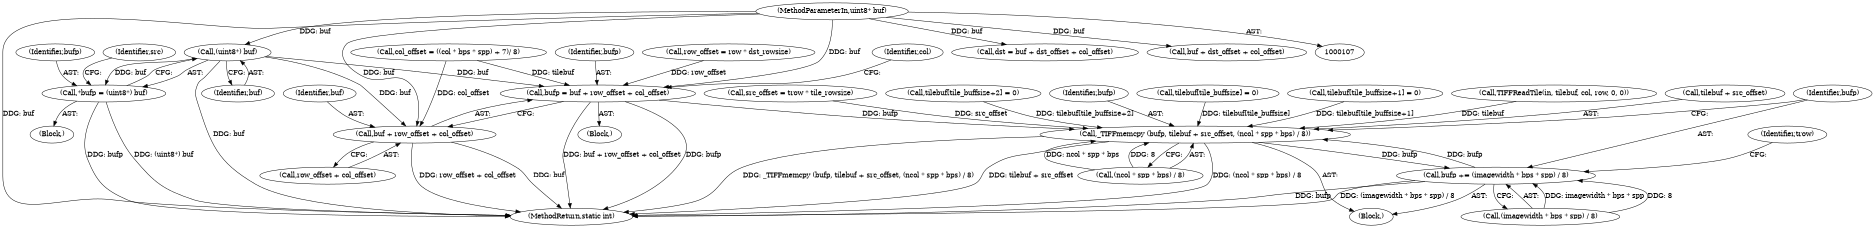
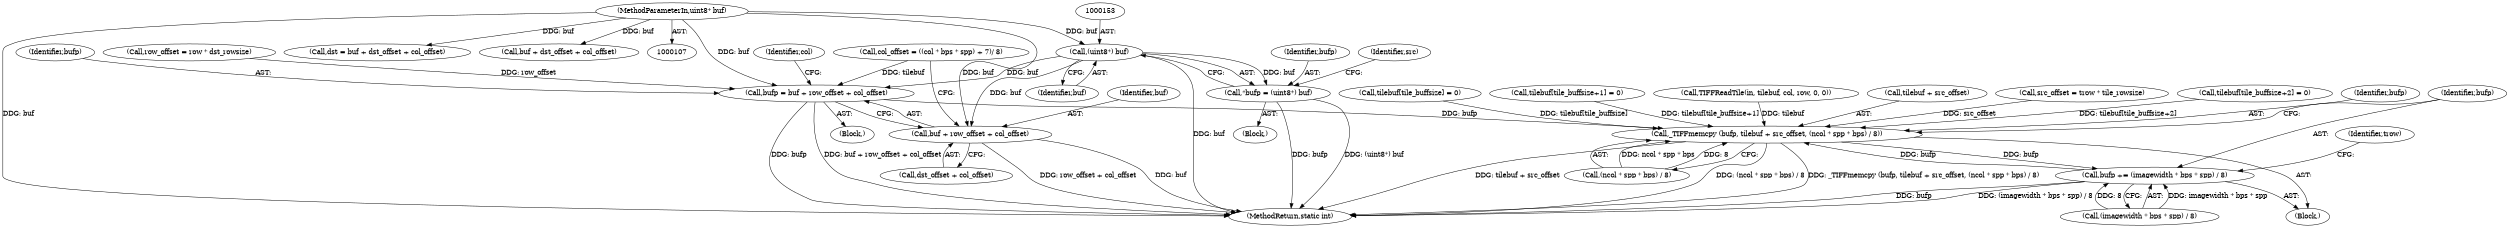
  digraph {
    n1 [label="(Call,(uint8*) buf)"]
    n2 [label="(Call,*bufp = (uint8*) buf)"]
    n3 [label="(Call,bufp = buf + row_offset + col_offset)"]
    n4 [label="(Call,buf + row_offset + col_offset)"]
    n5 [label="(Identifier,buf)"]
    n6 [label="(MethodReturn,static int)"]
    n7 [label="(Block,)"]
    n8 [label="(Call,_TIFFmemcpy (bufp, tilebuf + src_offset, (ncol * spp * bps) / 8))"]
    n9 [label="(Block,)"]
-   n10 [label="(Call,row_offset + col_offset)"]
+   n10 [label="(Call,dst_offset + col_offset)"]
    n11 [label="(MethodParameterIn,uint8* buf)"]
    n12 [label="(Call,dst = buf + dst_offset + col_offset)"]
    n13 [label="(Call,buf + dst_offset + col_offset)"]
    1000107
    n15 [label="(Call,bufp += (imagewidth * bps * spp) / 8)"]
    n16 [label="(Call,(ncol * spp * bps) / 8)"]
    n17 [label="(Block,)"]
    n18 [label="(Call,(imagewidth * bps * spp) / 8)"]
    n19 [label="(Call,src_offset = trow * tile_rowsize)"]
    n20 [label="(Call,tilebuf[tile_buffsize+2] = 0)"]
    n21 [label="(Identifier,bufp)"]
    n22 [label="(Identifier,buf)"]
    n23 [label="(Identifier,src)"]
    n24 [label="(Identifier,bufp)"]
    n25 [label="(Identifier,bufp)"]
    n26 [label="(Call,tilebuf[tile_buffsize] = 0)"]
    n27 [label="(Identifier,trow)"]
    n28 [label="(Call,tilebuf[tile_buffsize+1] = 0)"]
    n29 [label="(Identifier,col)"]
    n30 [label="(Call,TIFFReadTile(in, tilebuf, col, row, 0, 0))"]
    n31 [label="(Call,col_offset = ((col * bps * spp) + 7)/ 8)"]
    n32 [label="(Identifier,bufp)"]
    n33 [label="(Call,tilebuf + src_offset)"]
    n34 [label="(Call,row_offset = row * dst_rowsize)"]
+   1000153
    n1 -> n2 [label="AST: "]
    n1 -> n2 [label="DDG: buf"]
    n1 -> n3 [label="DDG: buf"]
    n1 -> n4 [label="DDG: buf"]
    n1 -> n5 [label="CFG: "]
    n1 -> n6 [label="DDG: buf"]
    n2 -> n1 [label="CFG: "]
    n2 -> n6 [label="DDG: bufp"]
    n2 -> n6 [label="DDG: (uint8*) buf"]
    n2 -> n7 [label="AST: "]
    n3 -> n4 [label="CFG: "]
    n3 -> n6 [label="DDG: bufp"]
    n3 -> n6 [label="DDG: buf + row_offset + col_offset"]
    n3 -> n8 [label="DDG: bufp"]
    n3 -> n9 [label="AST: "]
    n4 -> n3 [label="AST: "]
    n4 -> n6 [label="DDG: row_offset + col_offset"]
    n4 -> n6 [label="DDG: buf"]
    n4 -> n10 [label="CFG: "]
    n5 -> n1 [label="AST: "]
    n8 -> n6 [label="DDG: (ncol * spp * bps) / 8"]
    n8 -> n6 [label="DDG: _TIFFmemcpy (bufp, tilebuf + src_offset, (ncol * spp * bps) / 8)"]
    n8 -> n6 [label="DDG: tilebuf + src_offset"]
    n8 -> n15 [label="DDG: bufp"]
    n8 -> n16 [label="CFG: "]
    n8 -> n17 [label="AST: "]
    n10 -> n4 [label="AST: "]
    n11 -> n1 [label="DDG: buf"]
    n11 -> n3 [label="DDG: buf"]
    n11 -> n4 [label="DDG: buf"]
    n11 -> n6 [label="DDG: buf"]
    n11 -> n12 [label="DDG: buf"]
    n11 -> n13 [label="DDG: buf"]
    n11 -> 1000107 [label="AST: "]
    n15 -> n6 [label="DDG: bufp"]
    n15 -> n6 [label="DDG: (imagewidth * bps * spp) / 8"]
    n15 -> n8 [label="DDG: bufp"]
    n15 -> n17 [label="AST: "]
    n15 -> n18 [label="CFG: "]
    n16 -> n8 [label="AST: "]
    n16 -> n8 [label="DDG: ncol * spp * bps"]
    n16 -> n8 [label="DDG: 8"]
    n18 -> n15 [label="AST: "]
    n18 -> n15 [label="DDG: imagewidth * bps * spp"]
    n18 -> n15 [label="DDG: 8"]
    n19 -> n8 [label="DDG: src_offset"]
    n20 -> n8 [label="DDG: tilebuf[tile_buffsize+2]"]
    n21 -> n2 [label="AST: "]
    n22 -> n4 [label="AST: "]
    n23 -> n2 [label="CFG: "]
    n24 -> n8 [label="CFG: "]
    n24 -> n15 [label="AST: "]
    n25 -> n8 [label="AST: "]
    n26 -> n8 [label="DDG: tilebuf[tile_buffsize]"]
    n27 -> n15 [label="CFG: "]
    n28 -> n8 [label="DDG: tilebuf[tile_buffsize+1]"]
    n29 -> n3 [label="CFG: "]
    n30 -> n8 [label="DDG: tilebuf"]
    n31 -> n3 [label="DDG: tilebuf"]
-   n31 -> n4 [label="DDG: col_offset"]
+   n31 -> n4 [label="CFG: "]
    n32 -> n3 [label="AST: "]
    n33 -> n8 [label="AST: "]
    n34 -> n3 [label="DDG: row_offset"]
+   1000153 -> n1 [label="AST: "]
  }
